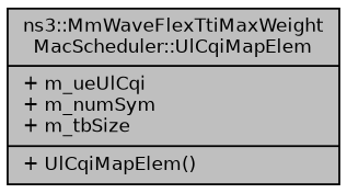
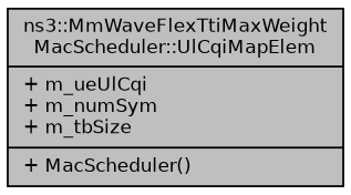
  digraph {
-   n1 [color=black fillcolor=grey75 fontcolor=black fontname=Helvetica fontsize=10 height=0.2 label="{ns3::MmWaveFlexTtiMaxWeight\lMacScheduler::UlCqiMapElem\n|+ m_ueUlCqi\l+ m_numSym\l+ m_tbSize\l|+ UlCqiMapElem()\l}" shape=record style=filled width=0.4]
+   n1 [color=black fillcolor=grey75 fontcolor=black fontname=Helvetica fontsize=10 height=0.2 label="{ns3::MmWaveFlexTtiMaxWeight\lMacScheduler::UlCqiMapElem\n|+ m_ueUlCqi\l+ m_numSym\l+ m_tbSize\l|+ MacScheduler()\l}" shape=record style=filled width=0.4]
  }
